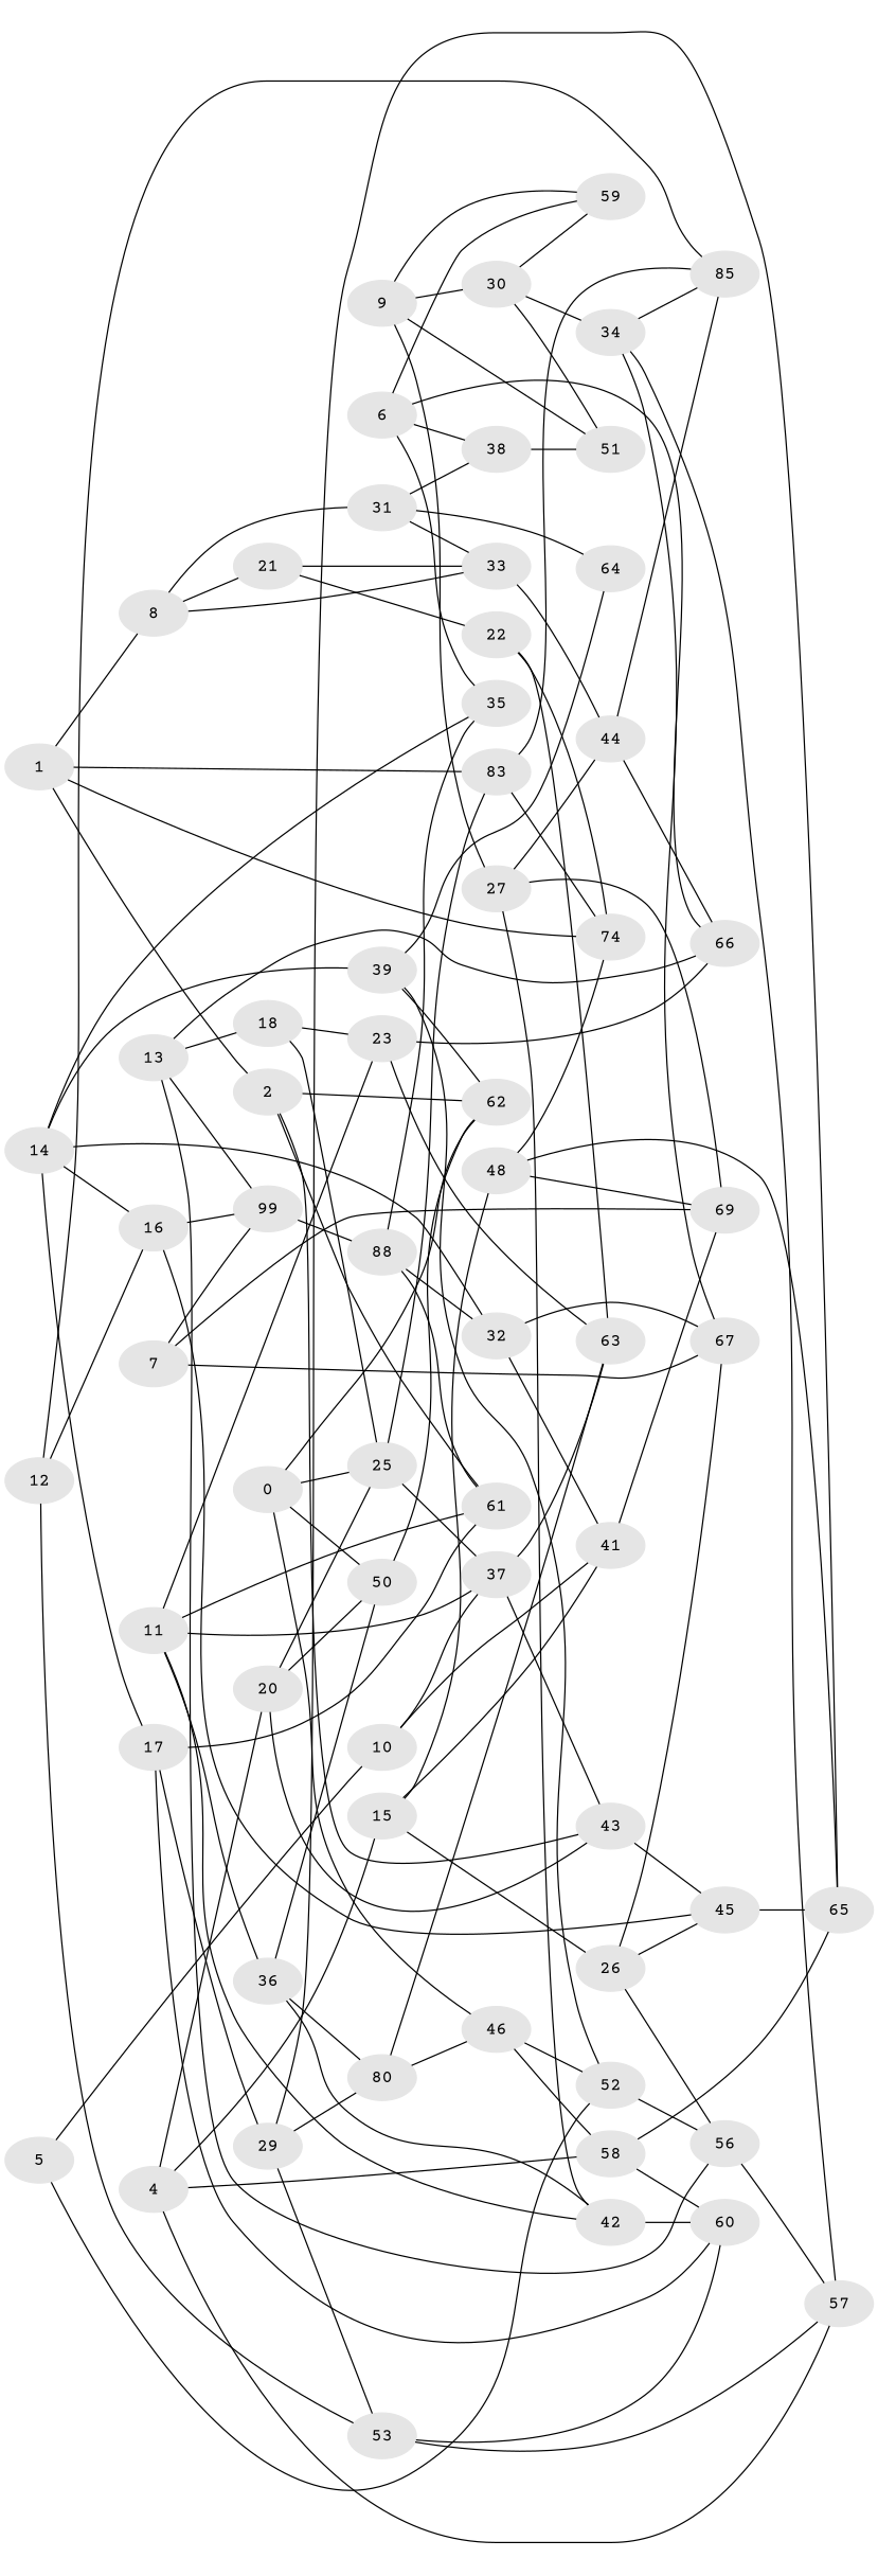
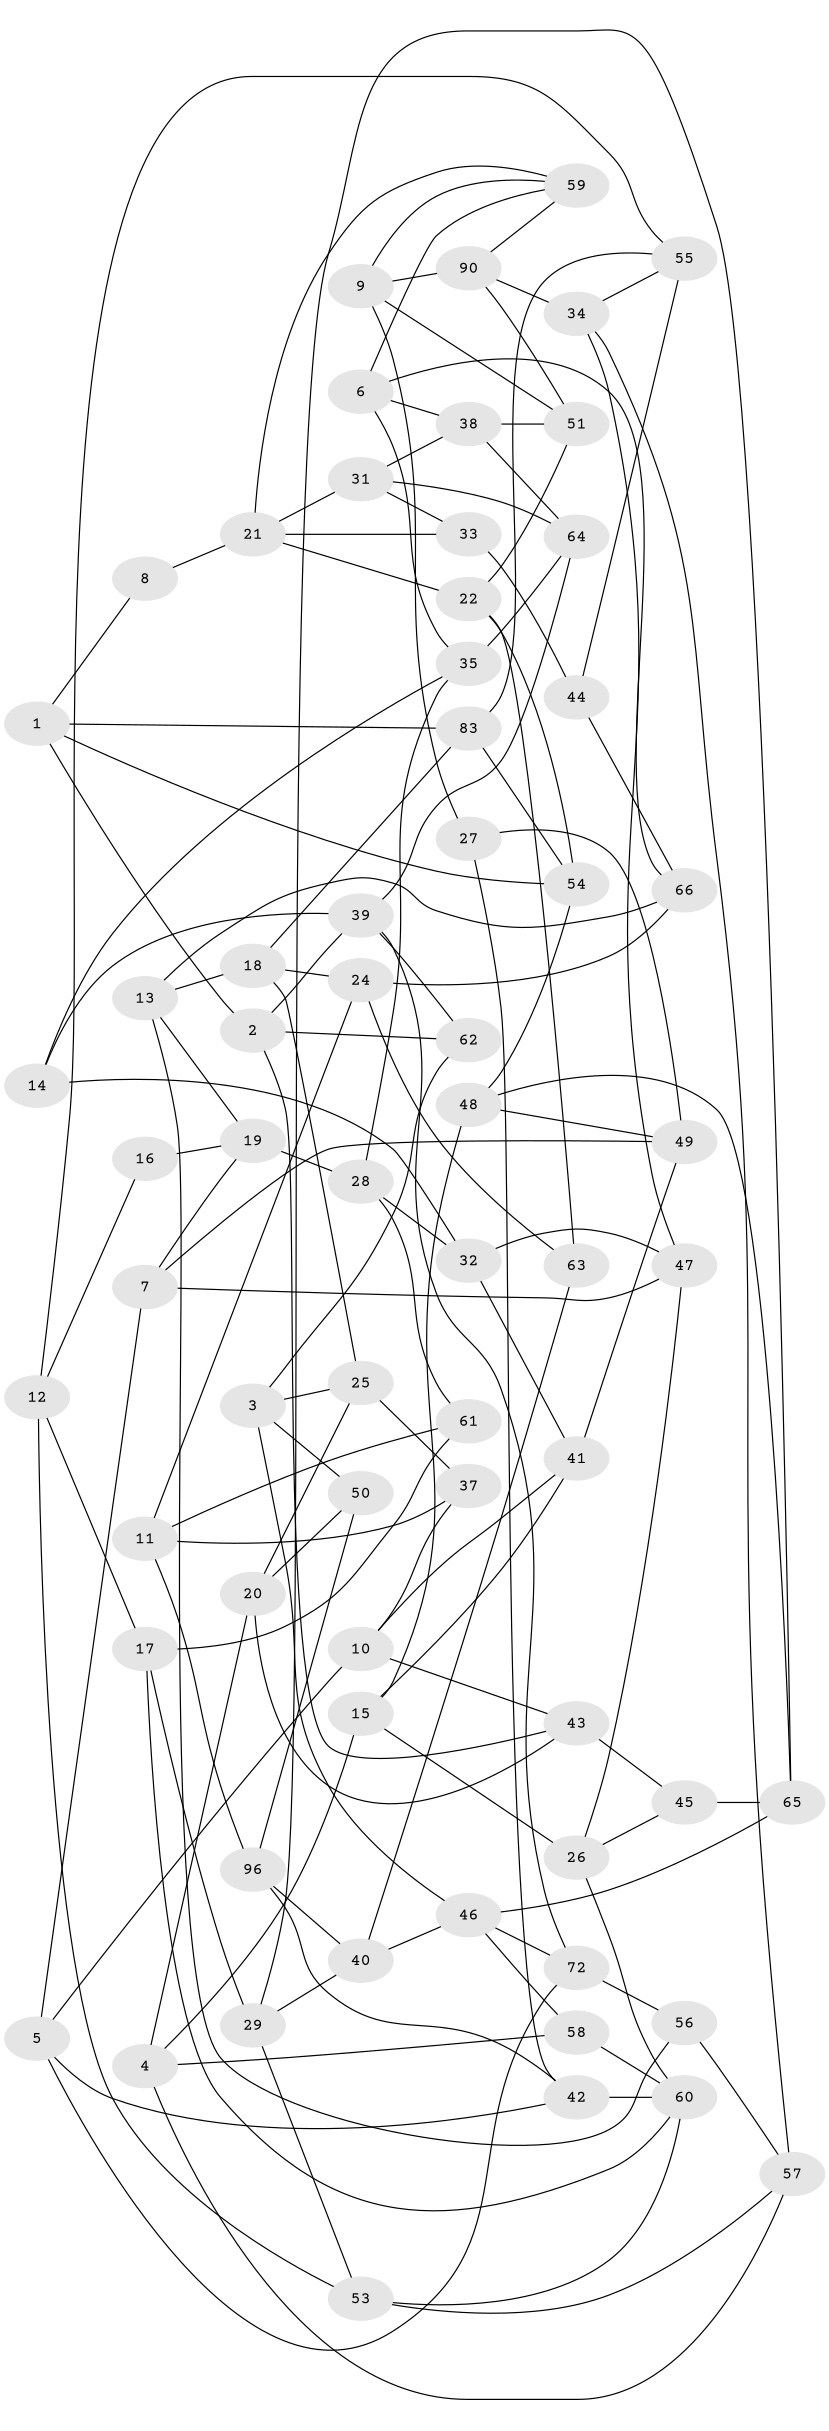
  graph {
    fontname="Courier Prime"
    rankdir=LR
    node [color=gray90 fontname="Courier Prime" style=filled]
    edge [fontname="Courier Prime"]
    1
    2
    8
    n4 [label=83]
-   54 [label=74]
+   54
    43
    61
    62
    21
    31
    33
-   55 [label=85]
+   55
    45
-   3 [label=0]
+   3
    25
    46
    50
    37
    58
-   52
+   52 [label=72]
    4
    15
    20
    57
    41
    26
    48
    60
    65
    5
    7
    10
    42
-   19 [label=99]
-   47 [label=67]
-   49 [label=69]
+   19
+   47
+   49
    56
    6
    35
    38
    59
    66
    64
    51
-   28 [label=88]
+   28
    22
    44
    9
    27
-   30
+   30 [label=90]
    34
    63
    11
-   24 [label=23]
-   36
-   40 [label=80]
+   24
+   36 [label=96]
+   40
    12
    16
    17
    53
    29
    13
    18
    14
    32
    39
    1 -- 2
    1 -- 8
    1 -- n4
    1 -- 54
    2 -- 43
-   2 -- 61
+   2 -- 39
    2 -- 62
    8 -- 21
-   8 -- 31
-   8 -- 33
+   21 -- 31
    n4 -- 54
    n4 -- 55
    43 -- 45
    21 -- 33
+   21 -- 59
    21 -- 22
    31 -- 33
    31 -- 38
    31 -- 64
    33 -- 44
    45 -- 65
    3 -- 62
    3 -- 25
    3 -- 46
    3 -- 50
    25 -- 37
    46 -- 58
    46 -- 52
-   50 -- 62
-   37 -- 63
    58 -- 60
-   58 -- 65
+   46 -- 65
    52 -- 56
    4 -- 58
    4 -- 15
    4 -- 20
    4 -- 57
    15 -- 41
    15 -- 26
    15 -- 48
    20 -- 43
    20 -- 25
    20 -- 50
    41 -- 49
    26 -- 45
    26 -- 47
-   26 -- 56
+   26 -- 60
    48 -- 54
    48 -- 65
    48 -- 49
    5 -- 52
+   5 -- 7
    5 -- 10
-   11 -- 42
+   5 -- 42
    7 -- 19
    7 -- 47
    7 -- 49
-   37 -- 43
+   10 -- 43
    10 -- 37
    10 -- 41
    42 -- 60
    19 -- 28
    56 -- 57
    6 -- 35
    6 -- 38
    6 -- 59
    6 -- 66
+   35 -- 64
+   38 -- 64
    38 -- 51
    28 -- 61
    28 -- 35
    28 -- 32
    22 -- 54
+   22 -- 51
    22 -- 63
    44 -- 55
    44 -- 66
    9 -- 59
    9 -- 51
    9 -- 27
    9 -- 30
    27 -- 42
    27 -- 49
-   27 -- 44
    30 -- 59
    30 -- 51
    30 -- 34
    34 -- 55
    34 -- 57
    34 -- 47
    11 -- 61
    11 -- 37
    11 -- 24
    11 -- 36
    24 -- 66
    24 -- 63
    36 -- 50
    36 -- 42
    36 -- 40
    40 -- 46
    40 -- 63
    12 -- 55
    12 -- 16
-   14 -- 17
+   12 -- 17
    12 -- 53
-   16 -- 45
    16 -- 19
    17 -- 61
    17 -- 60
    17 -- 29
    53 -- 57
    53 -- 60
    29 -- 65
    29 -- 40
    29 -- 53
    13 -- 19
    13 -- 56
    13 -- 66
    13 -- 18
-   25 -- n4
+   18 -- n4
    18 -- 25
    18 -- 24
    14 -- 35
-   14 -- 16
    14 -- 32
    14 -- 39
    32 -- 41
    32 -- 47
    39 -- 62
    39 -- 52
    39 -- 64
  }
